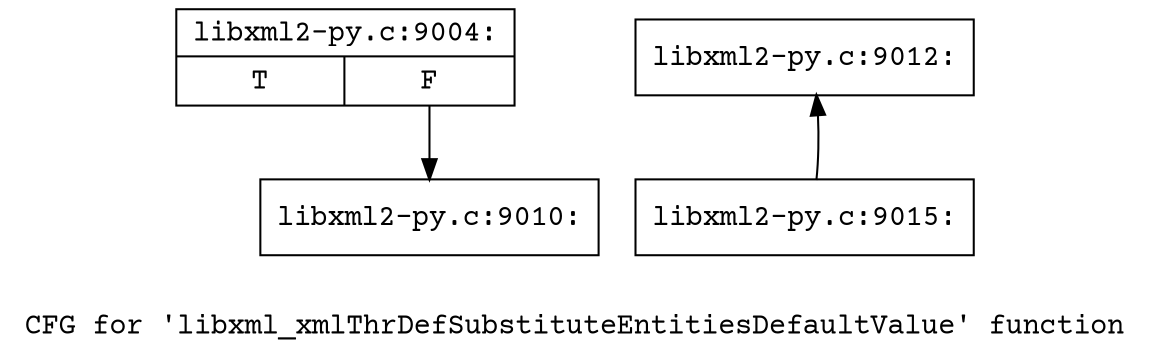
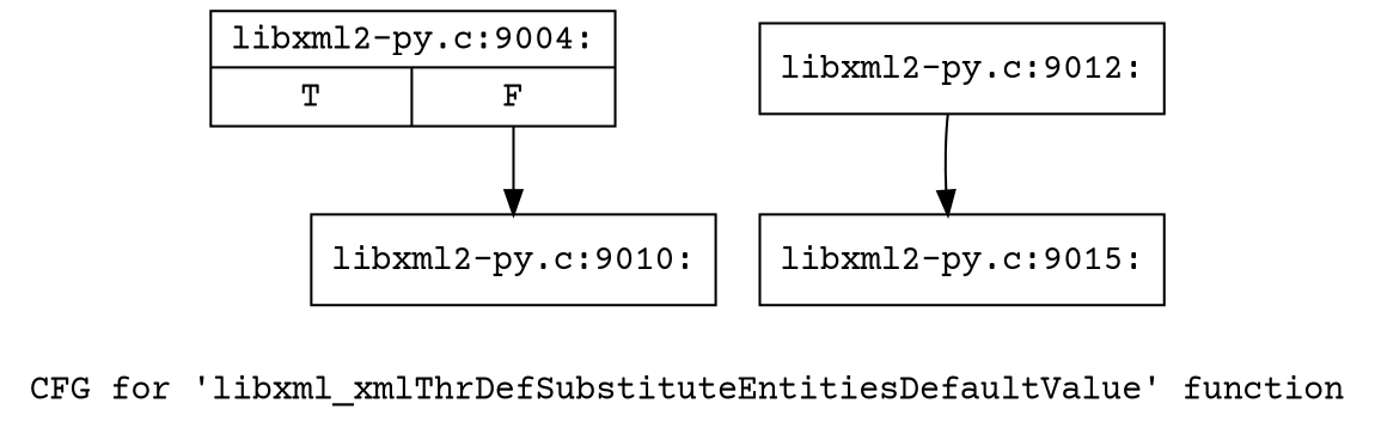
  digraph {
    fontname="Courier Prime"
    label="CFG for 'libxml_xmlThrDefSubstituteEntitiesDefaultValue' function"
    node [fontname="Courier Prime" shape=record]
    edge [fontname="Courier Prime"]
    n1 [label="{libxml2-py.c:9004:|{<s0>T|<s1>F}}"]
    n2 [label="{libxml2-py.c:9010:}"]
    n3 [label="{libxml2-py.c:9012:}"]
    n4 [label="{libxml2-py.c:9015:}"]
    n1 -> n2 [tailport=s1]
-   n4 -> n3
+   n3 -> n4
  }
